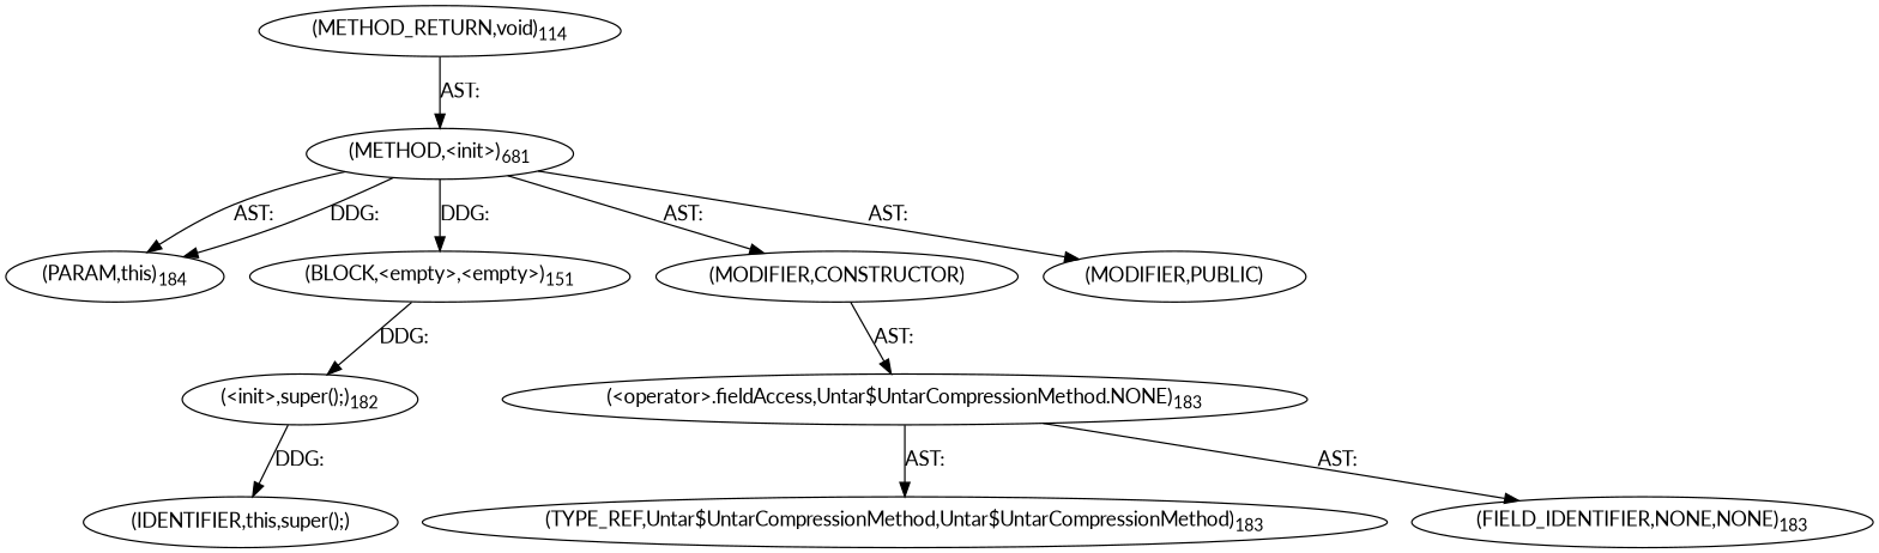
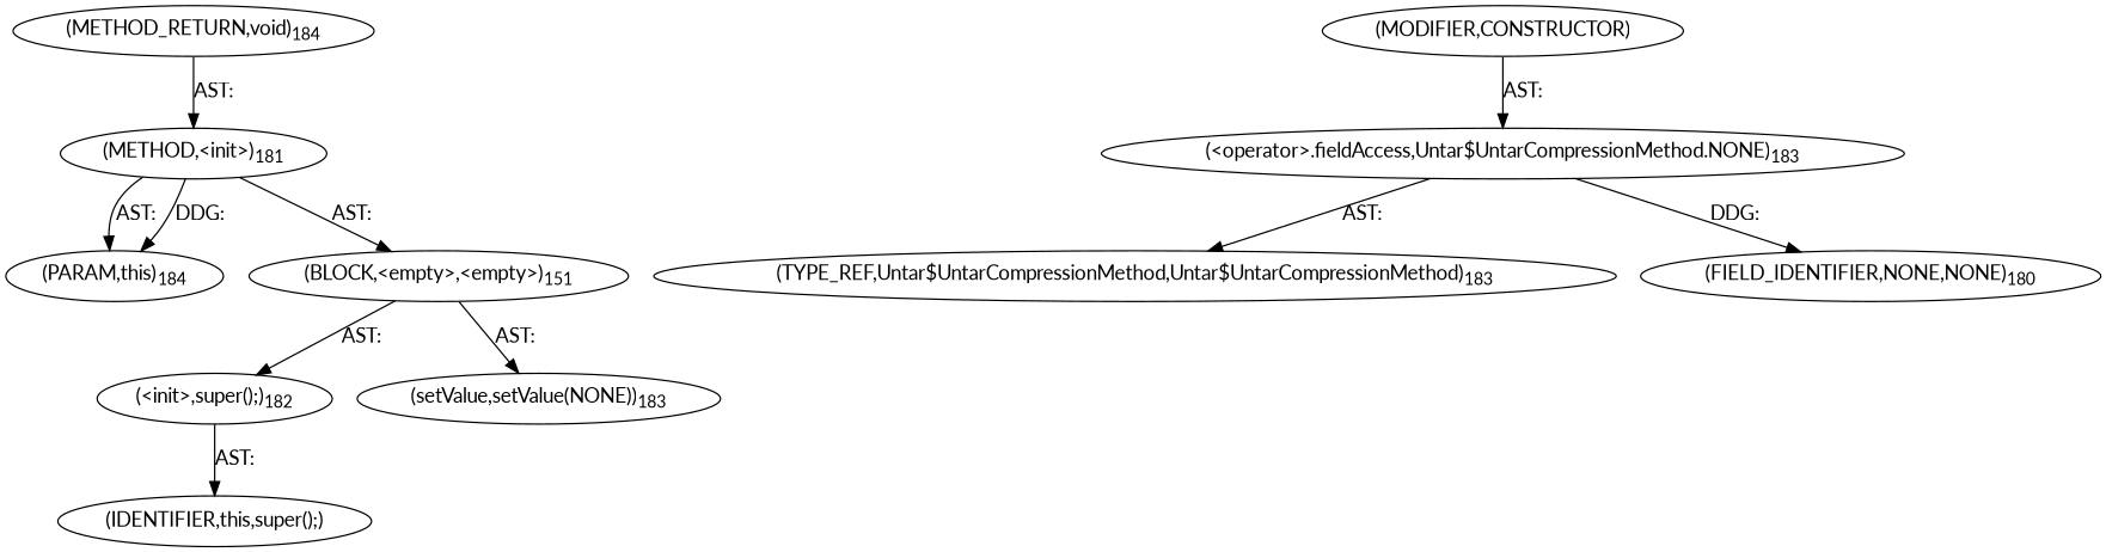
  digraph {
    fontname=Lato
    node [fontname=Lato]
    edge [fontname=Lato]
-   n1 [label=<(METHOD,&lt;init&gt;)<SUB>681</SUB>>]
+   n1 [label=<(METHOD,&lt;init&gt;)<SUB>181</SUB>>]
    n2 [label=<(PARAM,this)<SUB>184</SUB>>]
    n3 [label=<(BLOCK,&lt;empty&gt;,&lt;empty&gt;)<SUB>151</SUB>>]
    n4 [label=<(MODIFIER,CONSTRUCTOR)>]
-   n5 [label=<(MODIFIER,PUBLIC)>]
    n6 [label=<(&lt;init&gt;,super();)<SUB>182</SUB>>]
+   n7 [label=<(setValue,setValue(NONE))<SUB>183</SUB>>]
    n8 [label=<(&lt;operator&gt;.fieldAccess,Untar$UntarCompressionMethod.NONE)<SUB>183</SUB>>]
-   n9 [label=<(METHOD_RETURN,void)<SUB>114</SUB>>]
+   n9 [label=<(METHOD_RETURN,void)<SUB>184</SUB>>]
    n10 [label=<(IDENTIFIER,this,super();)>]
    n11 [label=<(TYPE_REF,Untar$UntarCompressionMethod,Untar$UntarCompressionMethod)<SUB>183</SUB>>]
-   n12 [label=<(FIELD_IDENTIFIER,NONE,NONE)<SUB>183</SUB>>]
+   n12 [label=<(FIELD_IDENTIFIER,NONE,NONE)<SUB>180</SUB>>]
    n1 -> n2 [label="AST: "]
    n1 -> n2 [label="DDG: "]
-   n1 -> n3 [label="DDG: "]
-   n1 -> n4 [label="AST: "]
-   n1 -> n5 [label="AST: "]
-   n3 -> n6 [label="DDG: "]
+   n1 -> n3 [label="AST: "]
+   n3 -> n6 [label="AST: "]
+   n3 -> n7 [label="AST: "]
    n4 -> n8 [label="AST: "]
-   n6 -> n10 [label="DDG: "]
+   n6 -> n10 [label="AST: "]
    n8 -> n11 [label="AST: "]
-   n8 -> n12 [label="AST: "]
+   n8 -> n12 [label="DDG: "]
    n9 -> n1 [label="AST: "]
  }
